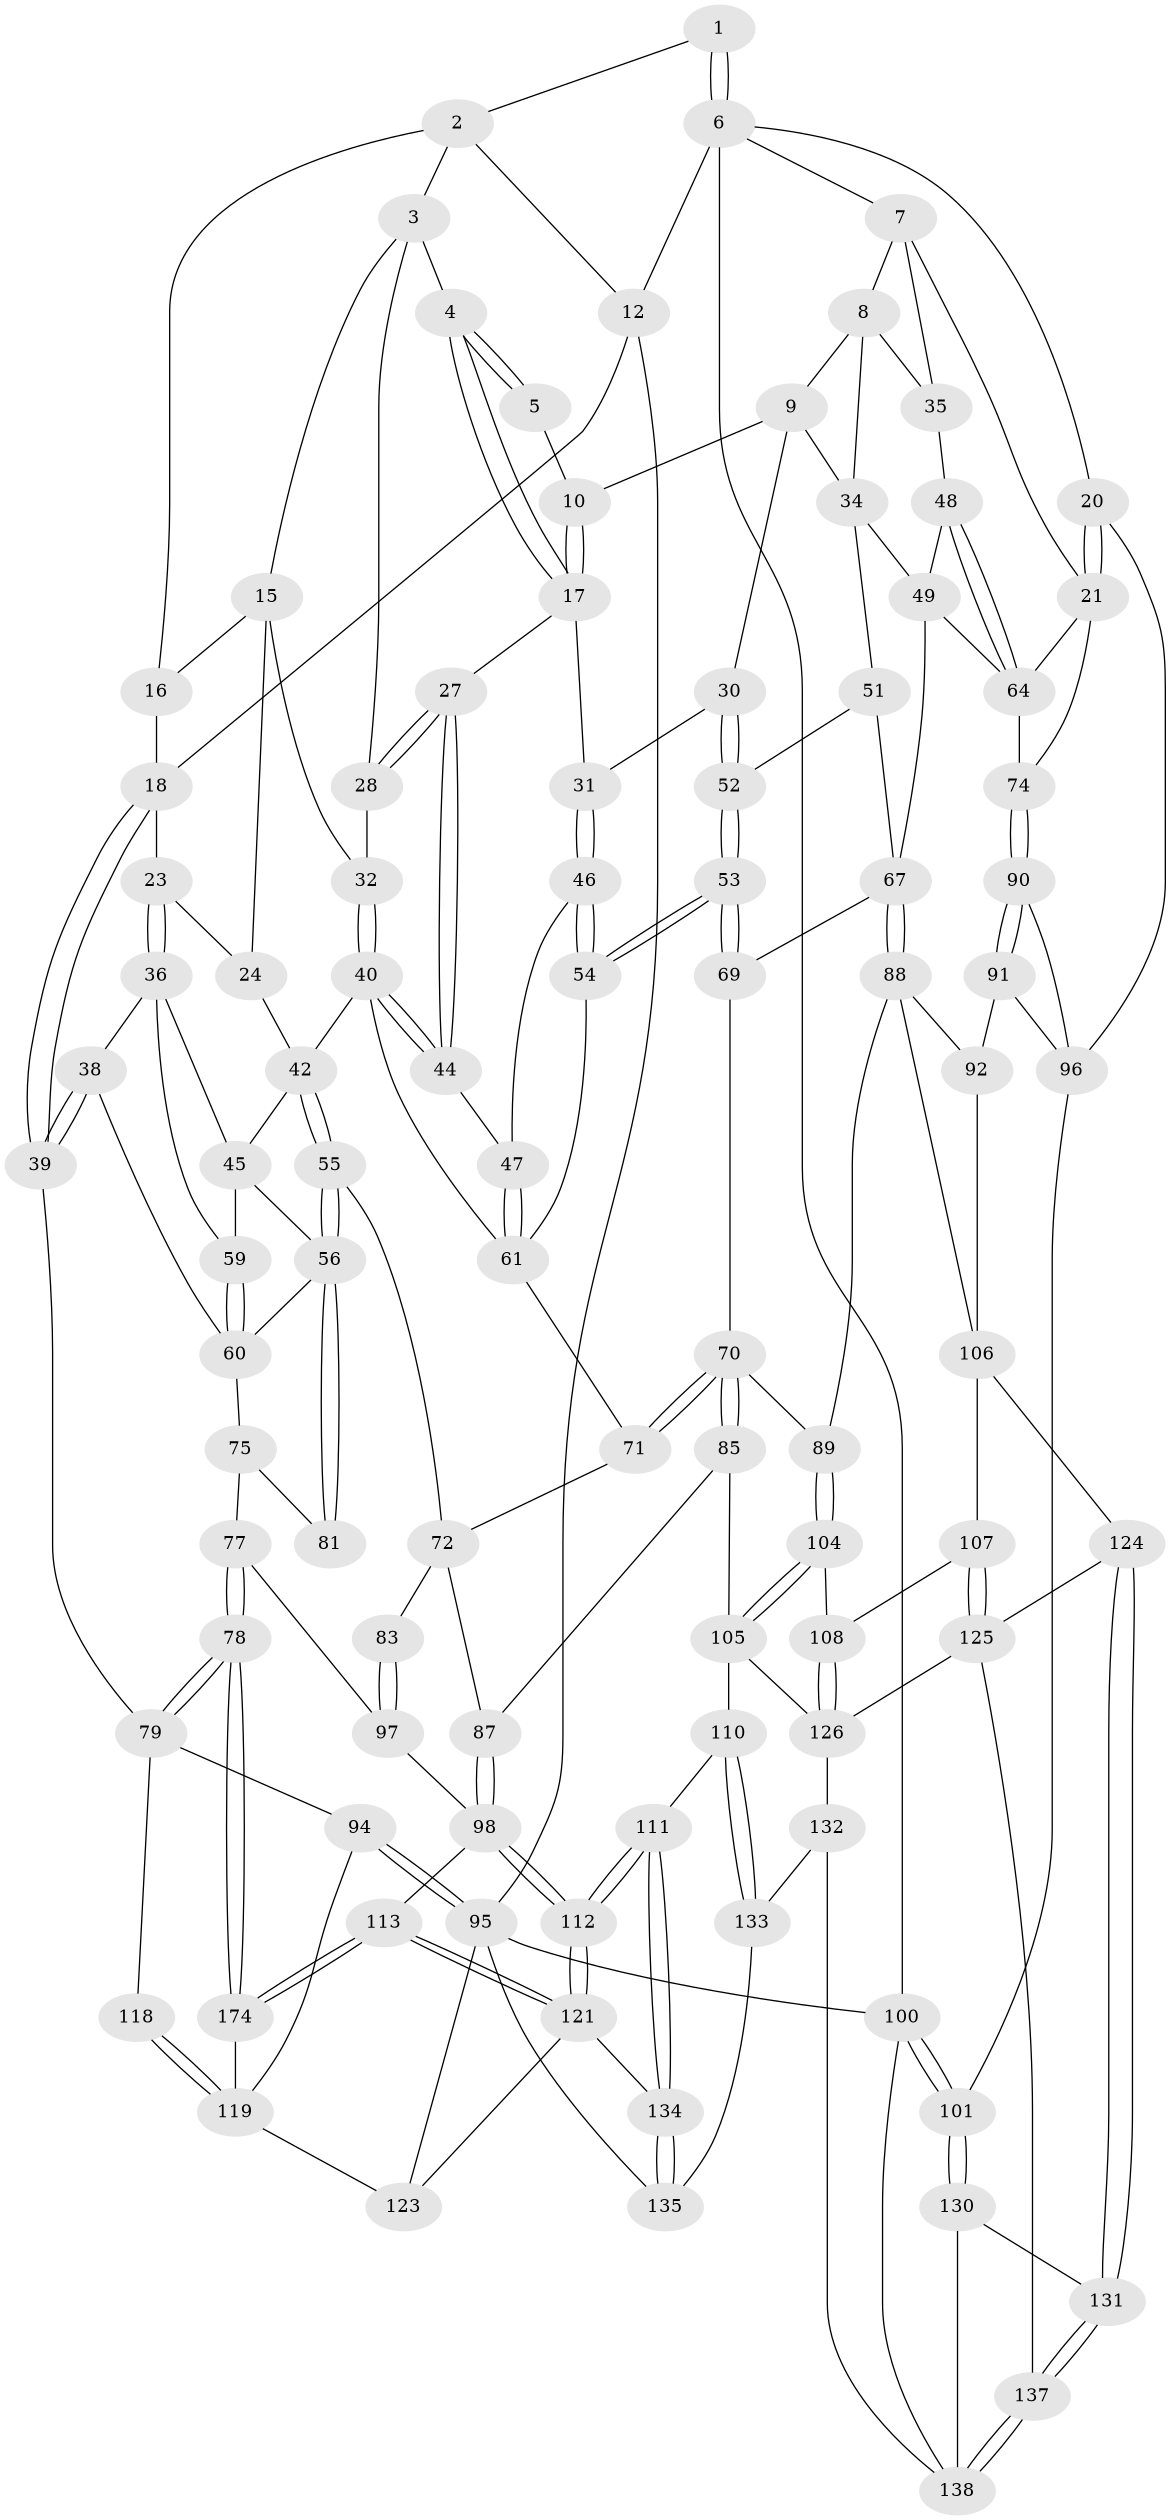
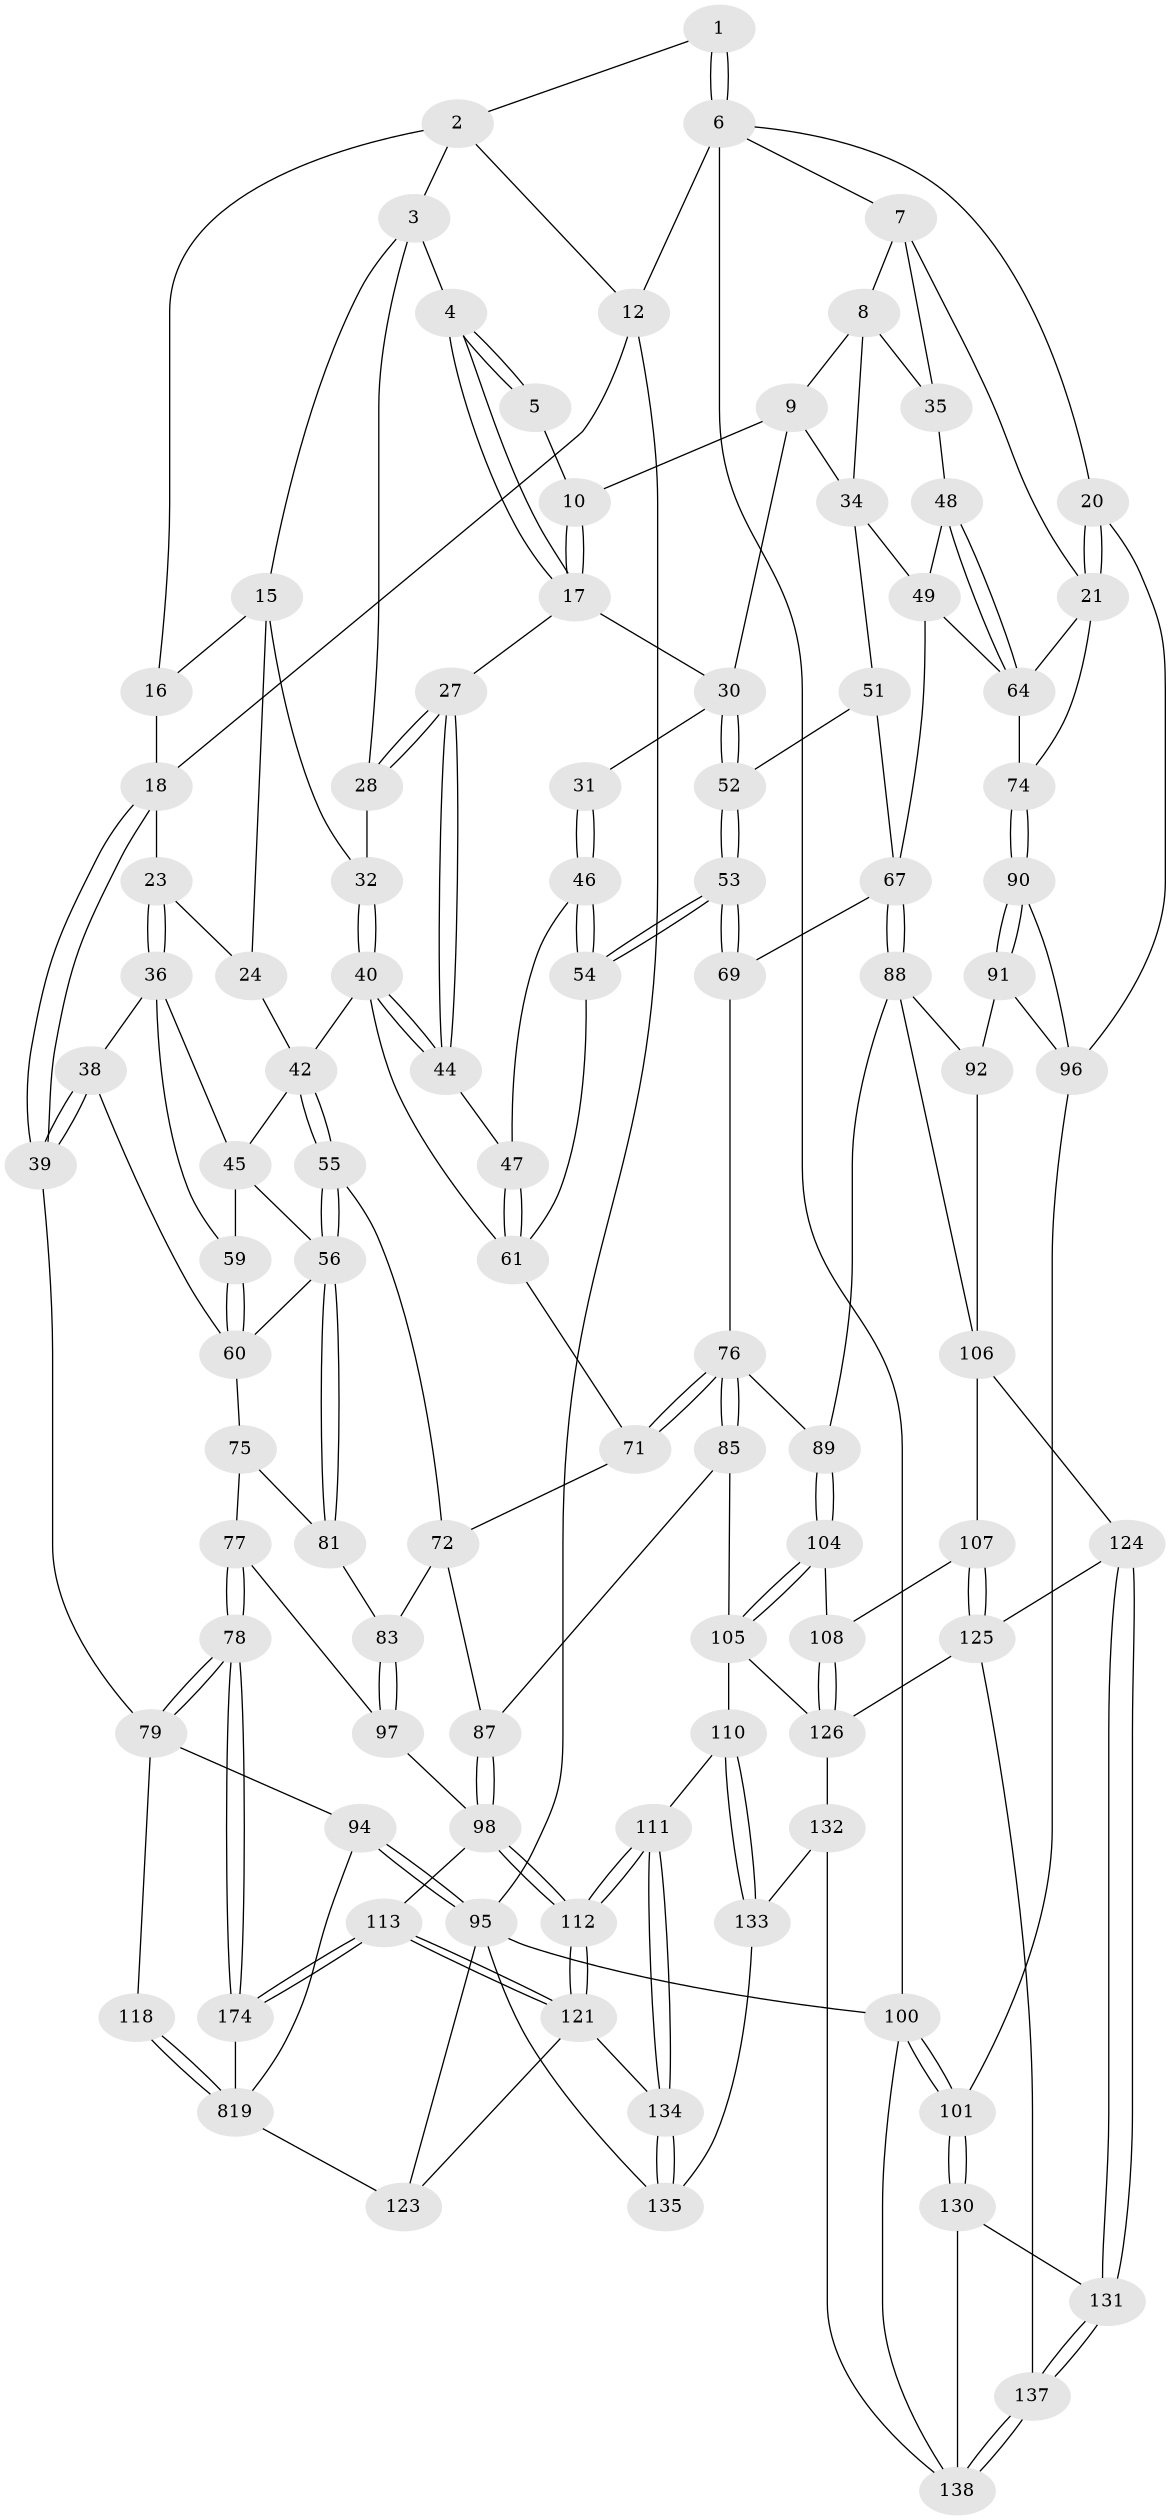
  graph {
    node [color=gray90 style=filled]
    2 [super="+13"]
    1
    6 [super="+11"]
    3 [super="+14"]
    12
    16
    7 [super="+22"]
    20
    100
    4
    15 [super="+25"]
    28
    18 [super="+19"]
    95 [super="+129"]
    5
    17 [super="+26"]
    24
    32
    10
    27
    31
    8 [super="+33"]
    21 [super="+63"]
    35
    96 [super="+102"]
    101
    138 [super="+139"]
    9 [super="+29"]
    34 [super="+50"]
    64 [super="+65"]
    74
    48
    30
    49 [super="+66"]
    51
    52
    23
    39
    123
    135
    42 [super="+43"]
    40 [super="+41"]
    44
    46
    36 [super="+37"]
    79 [super="+80"]
    90
    38
    45 [super="+58"]
    59
    55
    47
    53
    54
    61 [super="+62"]
    67 [super="+68"]
    60 [super="+73"]
    56 [super="+57"]
    75 [super="+76"]
    94
    118
    71
    72 [super="+82"]
    81 [super="+84"]
    69
    88 [super="+93"]
-   70
+   70 [label=76]
    83
    87
    77
    89
    92 [super="+115"]
    106 [super="+116"]
    85 [super="+86"]
    105 [super="+109"]
    97
    98 [super="+99"]
    91 [super="+103"]
    78
    n80 [label=174 super="+117"]
-   119 [super="+120"]
+   119 [super="+120" label=819]
    104
    110
    126 [super="+128"]
    112
    113
    107
    124
    108
    130
    121 [super="+122"]
    131
    111
    133 [super="+136"]
    132 [super="+140"]
    125 [super="+127"]
    137
    134
    2 -- 3
    2 -- 12
    2 -- 16
    1 -- 2
    1 -- 6
    1 -- 6
    6 -- 12
    6 -- 7
    6 -- 20
    6 -- 100
    3 -- 4
    3 -- 15
    3 -- 28
    12 -- 18
    12 -- 95
    16 -- 18
    7 -- 8
    7 -- 21
    7 -- 35
    20 -- 21
    20 -- 21
    20 -- 96
    100 -- 101
    100 -- 101
    100 -- 138
    4 -- 5
    4 -- 5
    4 -- 17
    4 -- 17
    15 -- 16
    15 -- 24
    15 -- 32
    28 -- 32
    18 -- 23
    18 -- 39
    18 -- 39
    95 -- 100
    95 -- 123
    95 -- 135
    5 -- 10
    17 -- 27
-   17 -- 31
+   17 -- 30
    24 -- 42
    32 -- 40
    32 -- 40
    10 -- 17
    10 -- 17
    27 -- 28
    27 -- 28
    27 -- 44
    27 -- 44
    31 -- 46
    31 -- 46
    8 -- 35
    8 -- 9
    8 -- 34
    21 -- 64
    21 -- 74
    35 -- 48
    96 -- 101
    101 -- 130
    101 -- 130
    9 -- 10
    9 -- 34
    9 -- 30
    34 -- 49
    34 -- 51
    64 -- 74
    74 -- 90
    74 -- 90
    48 -- 64
    48 -- 64
    48 -- 49
    30 -- 31
    30 -- 52
    30 -- 52
    49 -- 64
    49 -- 67
    51 -- 52
    51 -- 67
    52 -- 53
    52 -- 53
    23 -- 24
    23 -- 36
    23 -- 36
    39 -- 79
    42 -- 45
    42 -- 55
    42 -- 55
    40 -- 42
    40 -- 44
    40 -- 44
    40 -- 61
    44 -- 47
    46 -- 47
    46 -- 54
    46 -- 54
    36 -- 38
    36 -- 45
    36 -- 59
    79 -- 94
    79 -- 118
    90 -- 96
    90 -- 91
    90 -- 91
    38 -- 39
    38 -- 39
    38 -- 60
    45 -- 59
    45 -- 56
    59 -- 60
    59 -- 60
    55 -- 56
    55 -- 56
    55 -- 72
    47 -- 61
    47 -- 61
    53 -- 54
    53 -- 54
    53 -- 69
    53 -- 69
    54 -- 61
    61 -- 71
    67 -- 69
    67 -- 88
    67 -- 88
    60 -- 75
    56 -- 60
    56 -- 81
    56 -- 81
    75 -- 81 [weight=2]
    75 -- 77
    94 -- 95
    94 -- 95
    94 -- 119
    118 -- 119
    118 -- 119
    71 -- 72
    72 -- 83
    72 -- 87
+   81 -- 83
    69 -- 70
    88 -- 89
    88 -- 92
    88 -- 106
    70 -- 71
    70 -- 71
    70 -- 89
    70 -- 85
    70 -- 85
    83 -- 97
    83 -- 97
    87 -- 98
    87 -- 98
    77 -- 97
    77 -- 78
    77 -- 78
    89 -- 104
    89 -- 104
    92 -- 106
    106 -- 107
    106 -- 124
    85 -- 87
    85 -- 105
    105 -- 110
    105 -- 126
    97 -- 98
    98 -- 112
    98 -- 112
    98 -- 113
    91 -- 96
    91 -- 92 [weight=2]
    78 -- 79
    78 -- 79
    78 -- n80
    78 -- n80
    n80 -- 119
    119 -- 123
    104 -- 105
    104 -- 105
    104 -- 108
    110 -- 111
    110 -- 133
    110 -- 133
    126 -- 132
    112 -- 121
    112 -- 121
    113 -- n80
    113 -- n80
    113 -- 121
    113 -- 121
    107 -- 108
    107 -- 125
    107 -- 125
    124 -- 131
    124 -- 131
    124 -- 125
    108 -- 126
    108 -- 126
    130 -- 138
    130 -- 131
    121 -- 123
    121 -- 134
    131 -- 137
    131 -- 137
    111 -- 112
    111 -- 112
    111 -- 134
    111 -- 134
    133 -- 135
    132 -- 138
    132 -- 133 [weight=2]
    125 -- 126
    125 -- 137
    137 -- 138
    137 -- 138
    134 -- 135
    134 -- 135
  }
